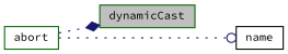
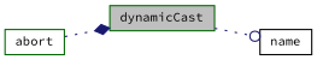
  digraph {
    fontname="Source Code Pro"
    rankdir=LR
    node [color=darkgreen fontname="Source Code Pro" fontsize=10 shape=record]
    edge [color=midnightblue fontname="Source Code Pro" fontsize=10 labelfontname=FreeSans labelfontsize=10 style=dotted]
    n1 [fillcolor=grey75 fontcolor=black height=0.2 label=dynamicCast style=filled width=0.4]
    n2 [color=black height=0.2 label=name width=0.4]
    n3 [height=0.2 label=abort width=0.4]
-   n3 -> n2 [arrowhead=odot]
+   n1 -> n2 [arrowhead=odot]
    n3 -> n1 [arrowhead=diamond]
  }
